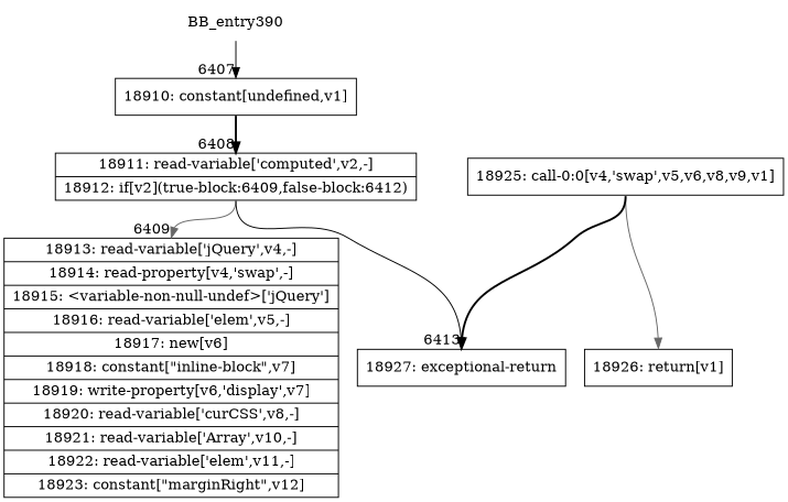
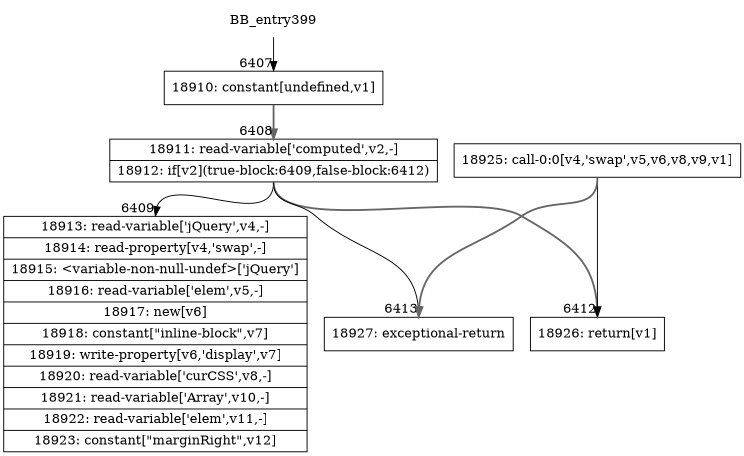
  digraph {
    rankdir=TD
    node [shape=record]
    edge [color=black headport=n style=solid tailport=s]
-   BB_entry390 [shape=none]
+   BB_entry390 [shape=none label=BB_entry399]
    n2 [label="{18910: constant[undefined,v1]}"]
    n3 [label="{18911: read-variable['computed',v2,-]|18912: if[v2](true-block:6409,false-block:6412)}"]
    n4 [label="{18913: read-variable['jQuery',v4,-]|18914: read-property[v4,'swap',-]|18915: \<variable-non-null-undef\>['jQuery']|18916: read-variable['elem',v5,-]|18917: new[v6]|18918: constant[\"inline-block\",v7]|18919: write-property[v6,'display',v7]|18920: read-variable['curCSS',v8,-]|18921: read-variable['Array',v10,-]|18922: read-variable['elem',v11,-]|18923: constant[\"marginRight\",v12]}"]
    n5 [label="{18926: return[v1]}"]
    n6 [label="{18927: exceptional-return}"]
    n7 [label="{18925: call-0:0[v4,'swap',v5,v6,v8,v9,v1]}"]
    BB_entry390 -> n2 [headlabel="    6407"]
-   n2 -> n3 [headlabel="      6408" style=bold]
-   n3 -> n4 [color=gray40 headlabel="      6409"]
+   n2 -> n3 [color=gray40 headlabel="      6408" style=bold]
+   n3 -> n4 [headlabel="      6409"]
+   n3 -> n5 [color=gray40 headlabel="      6412" style=bold]
    n3 -> n6 [headlabel="      6413"]
-   n7 -> n5 [color=gray40]
-   n7 -> n6 [style=bold]
+   n7 -> n5
+   n7 -> n6 [color=gray40 style=bold]
  }
